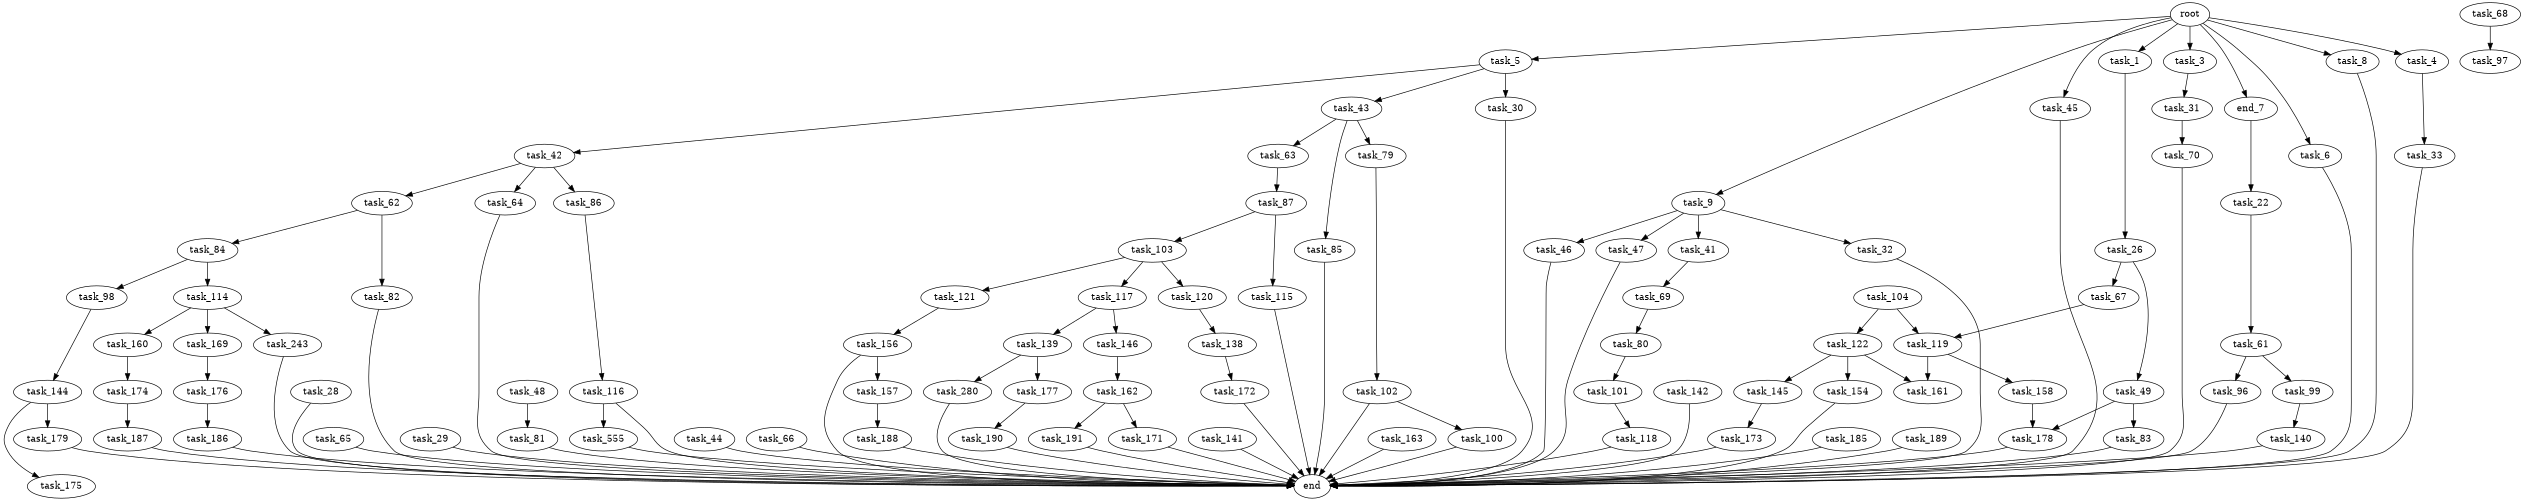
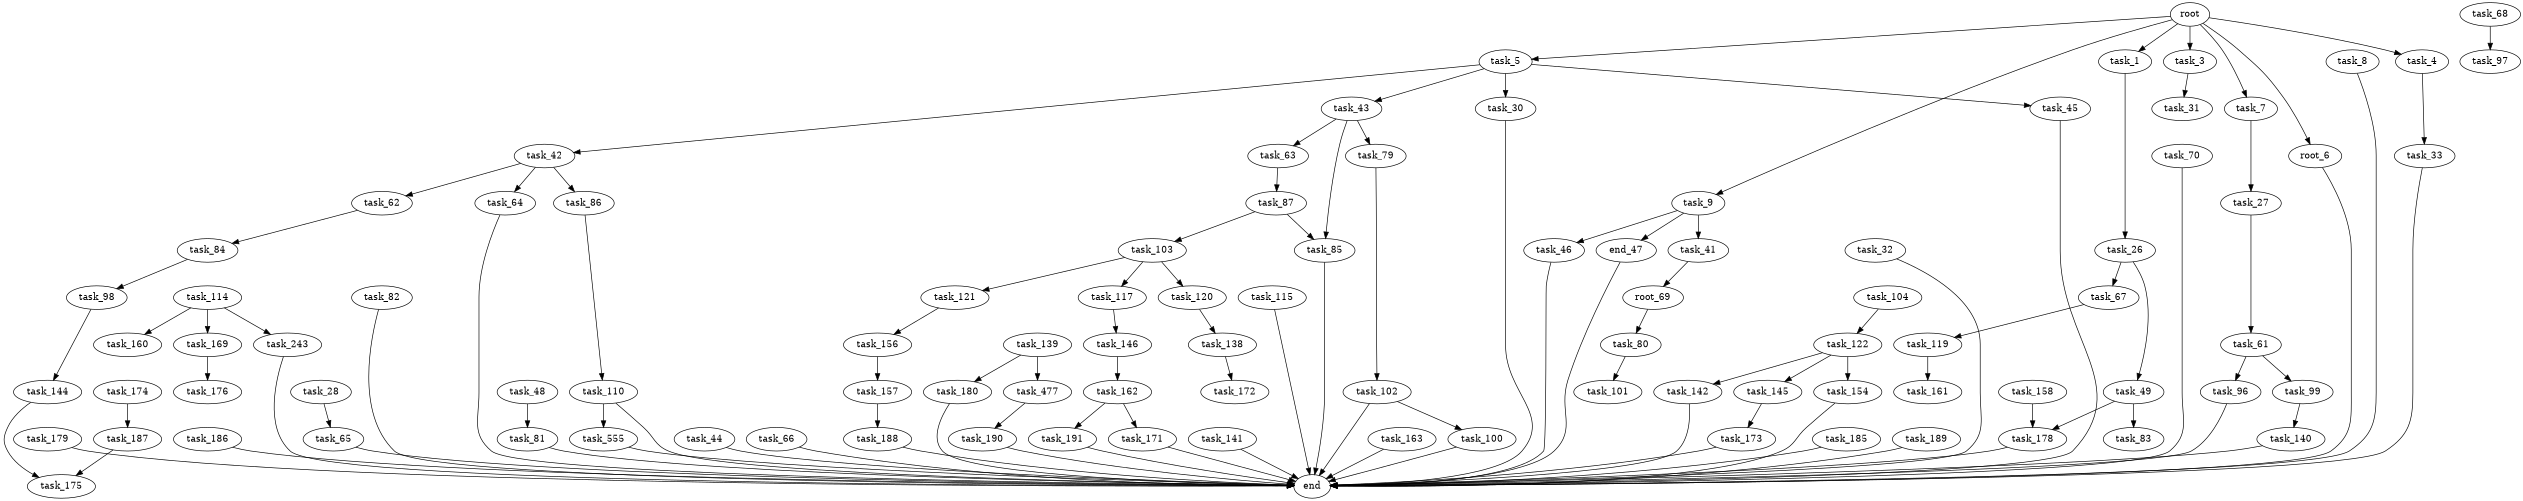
  digraph {
    root
    task_1
    task_3
    task_4
    task_5
-   task_6
-   task_7 [label=end_7]
+   task_6 [label=root_6]
+   task_7
    task_8
    task_9
    task_26
    task_31
    task_33
    task_30
    task_42
    task_43
    task_45
    end
-   task_27 [label=task_22]
+   task_27
    task_32
    task_41
    task_46
-   task_47
+   task_47 [label=end_47]
    task_49
    task_67
    task_28
    task_48
    task_81
    task_70
-   task_29
    task_62
    task_64
    task_86
    task_63
    task_79
    task_85
    task_61
-   task_69
+   task_69 [label=root_69]
    task_83
    task_178
    task_119
    task_96
    task_99
    task_44
    task_66
    task_80
    task_82
    task_84
-   task_116
+   task_116 [label=task_110]
    task_87
    task_102
    task_68
    task_97
    task_65
    task_140
    task_98
    task_114
    task_103
    task_115
    task_104
    task_122
    task_101
    task_100
-   task_118
    task_144
    n65 [label=task_243]
    n66 [label=task_169]
    task_160
    n68 [label=task_555]
    task_117
    task_120
    task_121
    task_141
    task_175
    task_179
    task_139
    task_146
    task_138
    task_156
    task_158
    task_161
    task_142
    task_145
    task_154
    task_176
    task_174
    task_163
-   task_177
-   task_180 [label=task_280]
+   task_177 [label=task_477]
+   task_180
    task_162
    task_172
    task_157
    task_188
    task_173
    task_190
    task_171
    task_191
    task_186
    task_187
    task_185
    task_189
    root -> task_1
    root -> task_3
    root -> task_4
    root -> task_5
    root -> task_6
    root -> task_7
-   root -> task_8
    root -> task_9
    task_1 -> task_26
    task_3 -> task_31
    task_4 -> task_33
    task_5 -> task_30
    task_5 -> task_42
    task_5 -> task_43
-   root -> task_45
+   task_5 -> task_45
    task_6 -> end
    task_7 -> task_27
    task_8 -> end
-   task_9 -> task_32
    task_9 -> task_41
    task_9 -> task_46
    task_9 -> task_47
    task_26 -> task_49
    task_26 -> task_67
-   task_31 -> task_70
    task_33 -> end
    task_30 -> end
    task_42 -> task_62
    task_42 -> task_64
    task_42 -> task_86
    task_43 -> task_63
    task_43 -> task_79
    task_43 -> task_85
    task_45 -> end
    task_27 -> task_61
    task_32 -> end
    task_41 -> task_69
    task_46 -> end
    task_47 -> end
    task_49 -> task_83
    task_49 -> task_178
    task_67 -> task_119
-   task_28 -> end
+   task_28 -> task_65
    task_48 -> task_81
    task_81 -> end
    task_70 -> end
-   task_29 -> end
-   task_62 -> task_82
    task_62 -> task_84
    task_64 -> end
    task_86 -> task_116
    task_63 -> task_87
    task_79 -> task_102
    task_85 -> end
    task_61 -> task_96
    task_61 -> task_99
    task_69 -> task_80
-   task_83 -> end
    task_178 -> end
-   task_119 -> task_158
    task_119 -> task_161
    task_96 -> end
    task_99 -> task_140
    task_44 -> end
    task_66 -> end
    task_80 -> task_101
    task_82 -> end
    task_84 -> task_98
-   task_84 -> task_114
    task_116 -> end
    task_116 -> n68
    task_87 -> task_103
-   task_87 -> task_115
+   task_87 -> task_85
    task_102 -> end
    task_102 -> task_100
    task_68 -> task_97
    task_65 -> end
    task_140 -> end
    task_98 -> task_144
    task_114 -> n65
    task_114 -> n66
    task_114 -> task_160
    task_103 -> task_117
    task_103 -> task_120
    task_103 -> task_121
    task_115 -> end
-   task_104 -> task_119
    task_104 -> task_122
-   task_122 -> task_161
+   task_122 -> task_142
    task_122 -> task_145
    task_122 -> task_154
-   task_101 -> task_118
    task_100 -> end
-   task_118 -> end
    task_144 -> task_175
-   task_144 -> task_179
    n65 -> end
    n66 -> task_176
-   task_160 -> task_174
    n68 -> end
-   task_117 -> task_139
    task_117 -> task_146
    task_120 -> task_138
    task_121 -> task_156
    task_141 -> end
    task_179 -> end
    task_139 -> task_177
    task_139 -> task_180
    task_146 -> task_162
    task_138 -> task_172
-   task_156 -> end
    task_156 -> task_157
    task_158 -> task_178
    task_142 -> end
    task_145 -> task_173
    task_154 -> end
-   task_176 -> task_186
    task_174 -> task_187
    task_163 -> end
    task_177 -> task_190
    task_180 -> end
    task_162 -> task_171
    task_162 -> task_191
-   task_172 -> end
    task_157 -> task_188
    task_188 -> end
    task_173 -> end
    task_190 -> end
    task_171 -> end
    task_191 -> end
    task_186 -> end
-   task_187 -> end
+   task_187 -> task_175
    task_185 -> end
    task_189 -> end
  }
